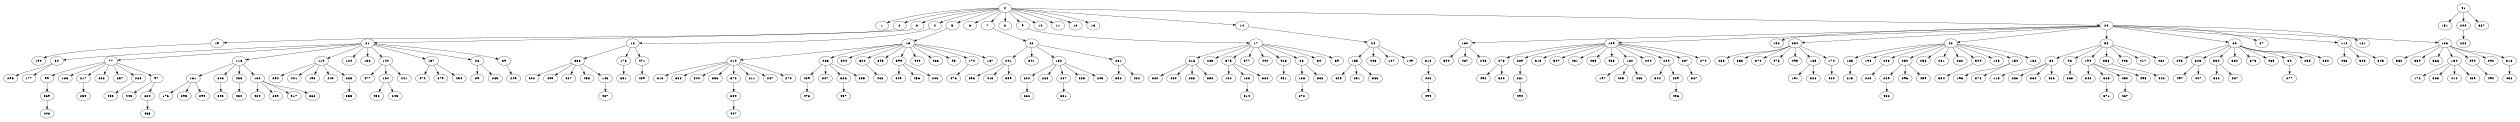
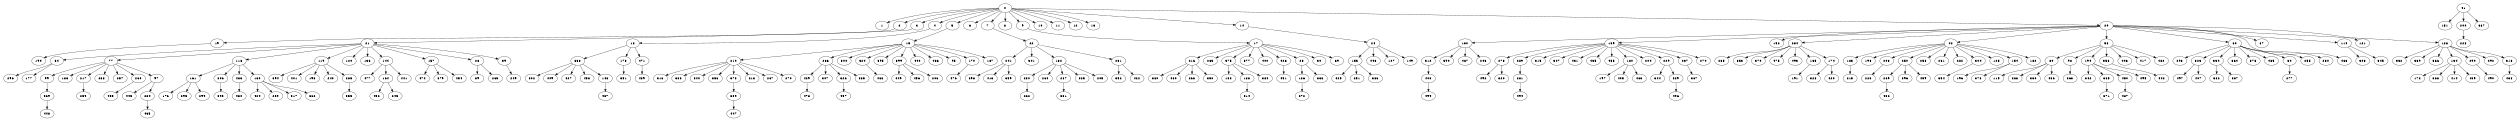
  digraph {
    n1 [label=0]
    n2 [label=1]
    n3 [label=2]
    n4 [label=3]
    n5 [label=4]
    n6 [label=5]
    n7 [label=6]
    n8 [label=7]
    n9 [label=8]
    n10 [label=9]
    n11 [label=10]
    n12 [label=11]
    n13 [label=12]
    n14 [label=13]
    n15 [label=14]
    n16 [label=20]
    n17 [label=19]
    n18 [label=21]
    n19 [label=18]
    n20 [label=15]
    n21 [label=22]
    n22 [label=17]
    n23 [label=24]
    n24 [label=42]
    n25 [label=58]
    n26 [label=60]
    n27 [label=87]
    n28 [label=114]
    n29 [label=121]
    n30 [label=128]
    n31 [label=130]
    n32 [label=139]
    n33 [label=152]
    n34 [label=234]
    n35 [label=190]
    n36 [label=28]
    n37 [label=39]
    n38 [label=64]
    n39 [label=77]
    n40 [label=116]
    n41 [label=119]
    n42 [label=120]
    n43 [label=136]
    n44 [label=144]
    n45 [label=157]
    n46 [label=638]
    n47 [label=173]
    n48 [label=471]
    n49 [label=95]
    n50 [label=170]
    n51 [label=187]
    n52 [label=210]
    n53 [label=286]
    n54 [label=300]
    n55 [label=324]
    n56 [label=395]
    n57 [label=399]
    n58 [label=440]
    n59 [label=486]
    n60 [label=132]
    n61 [label=231]
    n62 [label=241]
    n63 [label=341]
    n64 [label=23]
    n65 [label=30]
    n66 [label=69]
    n67 [label=216]
    n68 [label=263]
    n69 [label=375]
    n70 [label=377]
    n71 [label=400]
    n72 [label=426]
    n73 [label=127]
    n74 [label=149]
    n75 [label=155]
    n76 [label=443]
    n77 [label=125]
    n78 [label=154]
    n79 [label=182]
    n80 [label=185]
    n81 [label=198]
    n82 [label=203]
    n83 [label=250]
    n84 [label=258]
    n85 [label=261]
    n86 [label=282]
    n87 [label=304]
    n88 [label=80]
    n89 [label=98]
    n90 [label=194]
    n91 [label=358]
    n92 [label=406]
    n93 [label=417]
    n94 [label=482]
    n95 [label=84]
    n96 [label=255]
    n97 [label=280]
    n98 [label=293]
    n99 [label=323]
    n100 [label=334]
    n101 [label=364]
    n102 [label=376]
    n103 [label=485]
    n104 [label=303]
    n105 [label=345]
    n106 [label=466]
    n107 [label=134]
    n108 [label=290]
    n109 [label=292]
    n110 [label=318]
    n111 [label=332]
    n112 [label=339]
    n113 [label=366]
    n114 [label=243]
    n115 [label=312]
    n116 [label=390]
    n117 [label=467]
    n118 [label=180]
    n119 [label=204]
    n120 [label=229]
    n121 [label=237]
    n122 [label=274]
    n123 [label=278]
    n124 [label=289]
    n125 [label=315]
    n126 [label=347]
    n127 [label=431]
    n128 [label=435]
    n129 [label=455]
    n130 [label=165]
    n131 [label=174]
    n132 [label=235]
    n133 [label=353]
    n134 [label=370]
    n135 [label=475]
    n136 [label=493]
    n137 [label=89]
    n138 [label=265]
    n139 [label=249]
    n140 [label=177]
    n141 [label=296]
    n142 [label=97]
    n143 [label=99]
    n144 [label=183]
    n145 [label=217]
    n146 [label=238]
    n147 [label=257]
    n148 [label=260]
    n149 [label=160]
    n150 [label=161]
    n151 [label=306]
    n152 [label=483]
    n153 [label=193]
    n154 [label=240]
    n155 [label=285]
    n156 [label=394]
    n157 [label=401]
    n158 [label=164]
    n159 [label=441]
    n160 [label=477]
    n161 [label=379]
    n162 [label=454]
    n163 [label=474]
    n164 [label=148]
    n165 [label=302]
    n166 [label=409]
    n167 [label=427]
    n168 [label=458]
    n169 [label=351]
    n170 [label=489]
    n171 [label=476]
-   n172 [label=211]
+   n172 [label=218]
    n173 [label=267]
    n174 [label=270]
    n175 [label=316]
    n176 [label=333]
    n177 [label=340]
    n178 [label=356]
    n179 [label=373]
    n180 [label=307]
    n181 [label=326]
    n182 [label=385]
    n183 [label=429]
    n184 [label=468]
    n185 [label=206]
    n186 [label=449]
    n187 [label=456]
    n188 [label=205]
    n189 [label=230]
    n190 [label=264]
    n191 [label=287]
    n192 [label=325]
    n193 [label=352]
    n194 [label=422]
    n195 [label=359]
    n196 [label=398]
    n197 [label=413]
    n198 [label=126]
    n199 [label=338]
    n200 [label=41]
    n201 [label=151]
    n202 [label=200]
    n203 [label=387]
    n204 [label=268]
    n205 [label=350]
    n206 [label=380]
    n207 [label=460]
    n208 [label=133]
    n209 [label=188]
    n210 [label=384]
    n211 [label=451]
    n212 [label=251]
    n213 [label=386]
    n214 [label=425]
    n215 [label=196]
    n216 [label=378]
    n217 [label=215]
    n218 [label=223]
    n219 [label=269]
    n220 [label=396]
    n221 [label=459]
    n222 [label=354]
    n223 [label=115]
    n224 [label=288]
    n225 [label=330]
    n226 [label=436]
    n227 [label=363]
    n228 [label=342]
    n229 [label=365]
    n230 [label=450]
    n231 [label=495]
    n232 [label=442]
    n233 [label=277]
    n234 [label=407]
    n235 [label=497]
    n236 [label=337]
    n237 [label=382]
    n238 [label=172]
    n239 [label=368]
    n240 [label=414]
    n241 [label=439]
    n242 [label=490]
    n243 [label=438]
    n244 [label=403]
    n245 [label=197]
    n246 [label=405]
    n247 [label=463]
    n248 [label=329]
    n249 [label=344]
    n250 [label=367]
    n251 [label=320]
    n252 [label=492]
    n253 [label=281]
    n254 [label=191]
    n255 [label=328]
    n256 [label=420]
    n257 [label=284]
    n258 [label=445]
    n259 [label=369]
    n260 [label=259]
    n261 [label=433]
    n262 [label=239]
    n263 [label=317]
    n264 [label=362]
    n265 [label=424]
    n266 [label=176]
    n267 [label=295]
    n268 [label=299]
    n269 [label=393]
    n270 [label=430]
    n271 [label=355]
    n272 [label=245]
    n273 [label=452]
    n274 [label=437]
    n275 [label=309]
    n276 [label=457]
    n277 [label=478]
    n278 [label=262]
    n279 [label=331]
    n280 [label=272]
    n281 [label=228]
    n282 [label=314]
    n283 [label=432]
    n284 [label=371]
    n285 [label=487]
    n286 [label=499]
    n287 [label=496]
    n288 [label=494]
    n289 [label=465]
    n290 [label=448]
    n291 [label=447]
    n1 -> n2
    n1 -> n3
    n1 -> n4
    n1 -> n5
    n1 -> n6
    n1 -> n7
    n1 -> n8
    n1 -> n9
    n1 -> n10
    n1 -> n11
    n1 -> n12
    n1 -> n13
    n1 -> n14
    n1 -> n15
    n1 -> n16
    n3 -> n17
    n4 -> n18
    n5 -> n19
    n6 -> n20
    n8 -> n21
    n10 -> n22
    n15 -> n23
    n16 -> n24
    n16 -> n25
    n16 -> n26
    n16 -> n27
    n16 -> n28
    n16 -> n29
    n16 -> n30
    n16 -> n31
    n16 -> n32
    n16 -> n33
    n16 -> n34
    n17 -> n35
    n18 -> n36
    n18 -> n37
    n18 -> n38
    n18 -> n39
    n18 -> n40
    n18 -> n41
    n18 -> n42
    n18 -> n43
    n18 -> n44
    n18 -> n45
    n19 -> n46
    n19 -> n47
    n19 -> n48
    n20 -> n49
    n20 -> n50
    n20 -> n51
    n20 -> n52
    n20 -> n53
    n20 -> n54
    n20 -> n55
    n20 -> n56
    n20 -> n57
    n20 -> n58
    n20 -> n59
    n21 -> n60
    n21 -> n61
    n21 -> n62
    n21 -> n63
    n22 -> n64
    n22 -> n65
    n22 -> n66
    n22 -> n67
    n22 -> n68
    n22 -> n69
    n22 -> n70
    n22 -> n71
    n22 -> n72
    n23 -> n73
    n23 -> n74
    n23 -> n75
    n23 -> n76
    n24 -> n77
    n24 -> n78
    n24 -> n79
    n24 -> n80
    n24 -> n81
    n24 -> n82
    n24 -> n83
    n24 -> n84
    n24 -> n85
    n24 -> n86
    n24 -> n87
    n25 -> n88
    n25 -> n89
    n25 -> n90
    n25 -> n91
    n25 -> n92
    n25 -> n93
    n25 -> n94
    n26 -> n95
    n26 -> n96
    n26 -> n97
    n26 -> n98
    n26 -> n99
    n26 -> n100
    n26 -> n101
    n26 -> n102
    n26 -> n103
    n28 -> n104
    n28 -> n105
-   n28 -> n106
+   n16 -> n106
    n30 -> n107
    n30 -> n108
    n30 -> n109
    n30 -> n110
    n30 -> n111
    n30 -> n112
    n30 -> n113
    n31 -> n114
+   n31 -> n115
    n31 -> n116
    n31 -> n117
    n32 -> n118
    n32 -> n119
    n32 -> n120
    n32 -> n121
    n32 -> n122
    n32 -> n123
    n32 -> n124
    n32 -> n125
    n32 -> n126
    n32 -> n127
    n32 -> n128
    n32 -> n129
    n34 -> n130
    n34 -> n131
    n34 -> n132
    n34 -> n133
    n34 -> n134
    n34 -> n135
    n34 -> n136
    n36 -> n137
    n36 -> n138
    n37 -> n139
    n38 -> n140
    n38 -> n141
    n39 -> n142
    n39 -> n143
    n39 -> n144
    n39 -> n145
    n39 -> n146
    n39 -> n147
    n39 -> n148
    n40 -> n149
    n40 -> n150
    n40 -> n151
    n40 -> n152
    n41 -> n153
    n41 -> n154
    n41 -> n155
    n41 -> n156
    n41 -> n157
    n44 -> n158
    n44 -> n159
    n44 -> n160
    n45 -> n161
    n45 -> n162
    n45 -> n163
    n46 -> n164
    n46 -> n165
    n46 -> n166
    n46 -> n167
    n46 -> n168
    n47 -> n169
    n48 -> n170
    n50 -> n171
    n52 -> n172
    n52 -> n173
    n52 -> n174
    n52 -> n175
    n52 -> n176
    n52 -> n177
    n52 -> n178
    n52 -> n179
    n53 -> n180
    n53 -> n181
    n53 -> n182
    n53 -> n183
    n55 -> n184
    n57 -> n185
    n57 -> n186
    n57 -> n187
    n60 -> n188
    n60 -> n189
    n60 -> n190
    n60 -> n191
    n60 -> n192
    n61 -> n193
    n61 -> n194
    n62 -> n195
    n62 -> n196
    n62 -> n197
    n64 -> n198
    n64 -> n199
    n67 -> n204
    n67 -> n205
    n67 -> n206
    n67 -> n207
    n69 -> n208
    n69 -> n209
    n69 -> n210
    n72 -> n211
    n75 -> n212
    n75 -> n213
    n75 -> n214
    n78 -> n215
    n78 -> n216
    n80 -> n217
    n82 -> n218
    n83 -> n219
    n83 -> n220
    n83 -> n221
    n87 -> n222
    n88 -> n223
    n88 -> n224
    n88 -> n225
    n88 -> n226
    n89 -> n227
    n90 -> n228
    n90 -> n229
    n90 -> n230
    n90 -> n231
    n91 -> n232
    n95 -> n233
    n99 -> n234
    n99 -> n235
    n100 -> n236
    n100 -> n237
    n107 -> n238
    n107 -> n239
    n107 -> n240
    n107 -> n241
    n108 -> n242
    n110 -> n243
    n115 -> n244
    n118 -> n245
    n118 -> n246
    n118 -> n247
    n120 -> n248
    n120 -> n249
    n121 -> n250
    n123 -> n251
    n123 -> n252
    n124 -> n253
    n130 -> n254
-   n130 -> n255
+   n131 -> n255
    n131 -> n256
    n142 -> n257
    n142 -> n258
    n143 -> n259
    n145 -> n260
    n148 -> n261
    n149 -> n262
    n149 -> n263
    n149 -> n264
    n149 -> n265
    n150 -> n266
    n150 -> n267
    n150 -> n268
    n151 -> n269
    n152 -> n270
    n155 -> n271
    n158 -> n272
    n158 -> n273
    n164 -> n274
    n179 -> n275
    n181 -> n276
    n183 -> n277
    n189 -> n278
    n191 -> n279
    n198 -> n280
    n200 -> n201
    n200 -> n202
    n200 -> n203
    n202 -> n281
    n209 -> n282
    n219 -> n283
    n229 -> n284
    n230 -> n285
    n244 -> n286
    n248 -> n287
    n253 -> n288
    n257 -> n289
    n259 -> n290
    n275 -> n291
  }
